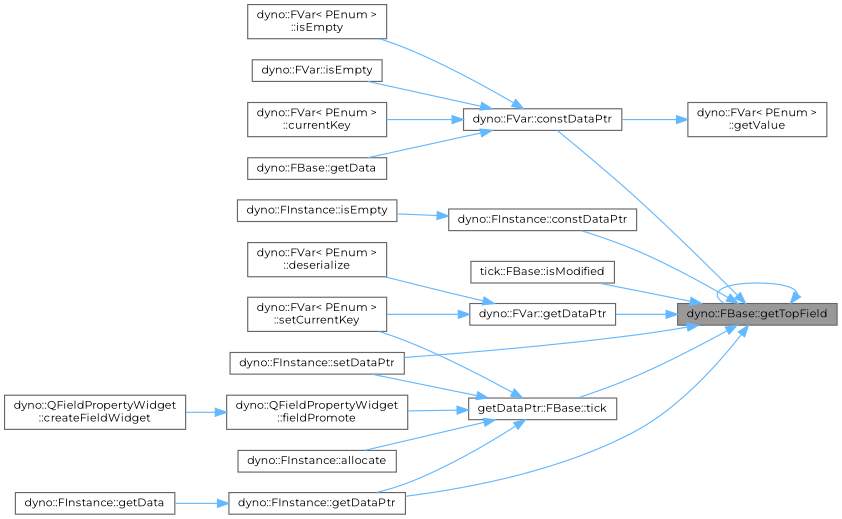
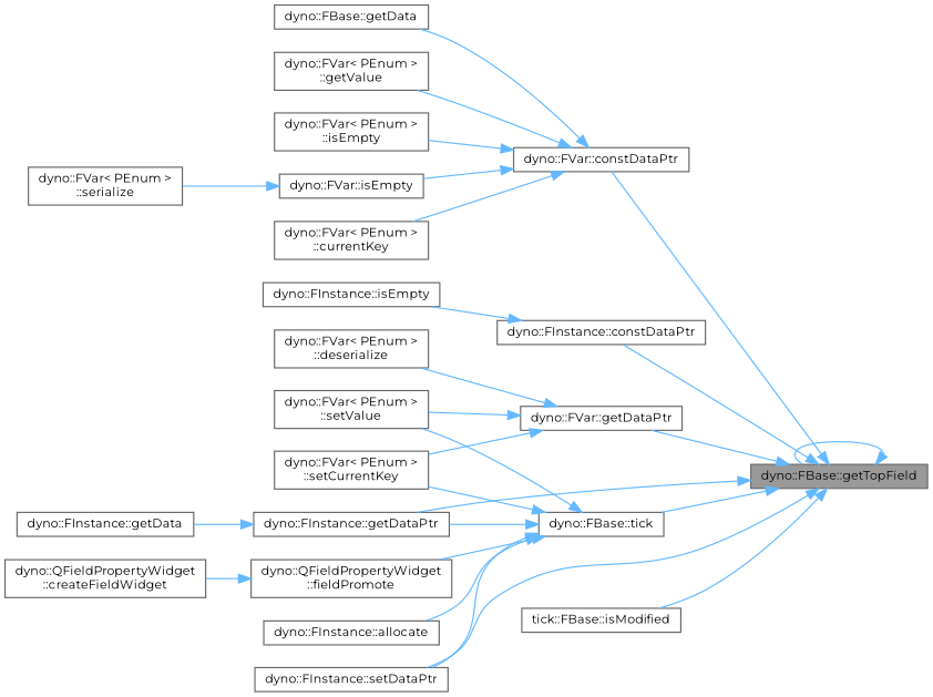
  digraph {
    fontname=Montserrat
    rankdir=RL
    node [color=grey40 fillcolor=white fontname=Montserrat fontsize=10 shape=box style=filled]
    edge [color=steelblue1 dir=back fontname=Montserrat fontsize=10 labelfontname=Helvetica labelfontsize=10 style=solid]
    n1 [color=gray40 fillcolor=grey60 fontcolor=black height=0.2 label="dyno::FBase::getTopField" width=0.4]
    n2 [height=0.2 label="dyno::FVar::constDataPtr" width=0.4]
    n3 [height=0.2 label="dyno::FInstance::constDataPtr" width=0.4]
    n4 [height=0.2 label="dyno::FVar::getDataPtr" width=0.4]
    n5 [height=0.2 label="dyno::FInstance::getDataPtr" width=0.4]
    n6 [height=0.2 label="tick::FBase::isModified" width=0.4]
    n7 [height=0.2 label="dyno::FInstance::setDataPtr" width=0.4]
-   n8 [height=0.2 label="getDataPtr::FBase::tick" width=0.4]
+   n8 [height=0.2 label="dyno::FBase::tick" width=0.4]
    n9 [height=0.2 label="dyno::FVar\< PEnum \>\l::currentKey" width=0.4]
    n10 [height=0.2 label="dyno::FBase::getData" width=0.4]
    n11 [height=0.2 label="dyno::FVar\< PEnum \>\l::getValue" width=0.4]
    n12 [height=0.2 label="dyno::FVar\< PEnum \>\l::isEmpty" width=0.4]
    n13 [height=0.2 label="dyno::FVar::isEmpty" width=0.4]
    n14 [height=0.2 label="dyno::FInstance::isEmpty" width=0.4]
    n15 [height=0.2 label="dyno::FVar\< PEnum \>\l::deserialize" width=0.4]
    n16 [height=0.2 label="dyno::FVar\< PEnum \>\l::setCurrentKey" width=0.4]
+   n17 [height=0.2 label="dyno::FVar\< PEnum \>\l::setValue" width=0.4]
    n18 [height=0.2 label="dyno::FInstance::getData" width=0.4]
    n19 [height=0.2 label="dyno::FInstance::allocate" width=0.4]
    n20 [height=0.2 label="dyno::QFieldPropertyWidget\l::fieldPromote" width=0.4]
+   n21 [height=0.2 label="dyno::FVar\< PEnum \>\l::serialize" width=0.4]
    n22 [height=0.2 label="dyno::QFieldPropertyWidget\l::createFieldWidget" width=0.4]
    n1 -> n1
    n1 -> n2
    n1 -> n3
    n1 -> n4
    n1 -> n5
    n1 -> n6
    n1 -> n7
    n1 -> n8
    n2 -> n9
    n2 -> n10
-   n11 -> n2
+   n2 -> n11
    n2 -> n12
    n2 -> n13
    n3 -> n14
    n4 -> n15
    n4 -> n16
+   n4 -> n17
    n5 -> n18
    n8 -> n5
    n8 -> n7
    n8 -> n16
+   n8 -> n17
    n8 -> n19
    n8 -> n20
+   n13 -> n21
    n20 -> n22
  }
